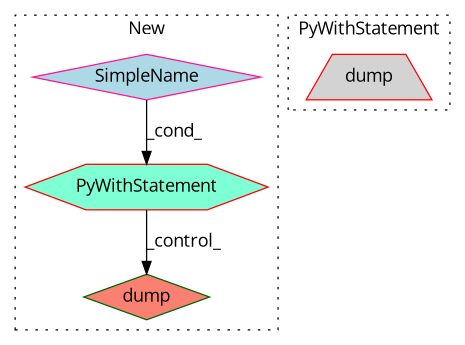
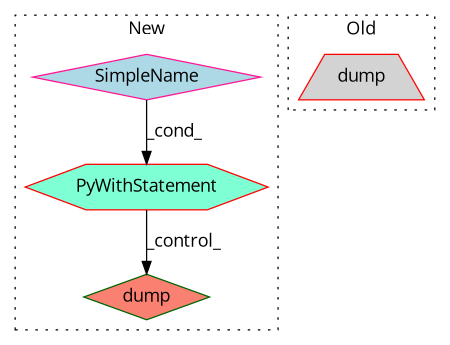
  digraph {
    fontname="Open Sans"
    node [a=32 color=red fontname="Open Sans" l="5,1" shape=diamond style=filled]
    edge [fontname="Open Sans"]
    n1 [a=104 fillcolor=aquamarine l="10,2" label=PyWithStatement s="8070,8099" shape=hexagon]
    n2 [a=42 color=deeppink fillcolor=lightblue label=SimpleName l=""]
    n3 [color=darkgreen fillcolor=salmon label=dump s="8145,8163"]
    n4 [fillcolor=lightgrey label=dump s="7854,7893" shape=trapezium]
    subgraph cluster_1 {
      label=New
      style=dotted
      n1
      n2
      n3
    }
    subgraph cluster_2 {
-     label=PyWithStatement
+     label=Old
      style=dotted
      n4
    }
    n1 -> n3 [label=_control_]
    n2 -> n1 [label=_cond_]
  }
